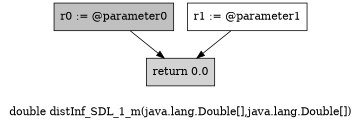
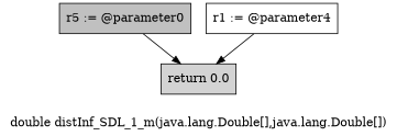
  digraph {
    label="double distInf_SDL_1_m(java.lang.Double[],java.lang.Double[])"
    node [shape=box style=filled]
-   n1 [fillcolor=gray label="r0 := @parameter0"]
+   n1 [fillcolor=gray label="r5 := @parameter0"]
    n2 [fillcolor=lightgray label="return 0.0"]
-   n3 [label="r1 := @parameter1" style=""]
+   n3 [label="r1 := @parameter4" style=""]
    n1 -> n2
    n3 -> n2
  }
